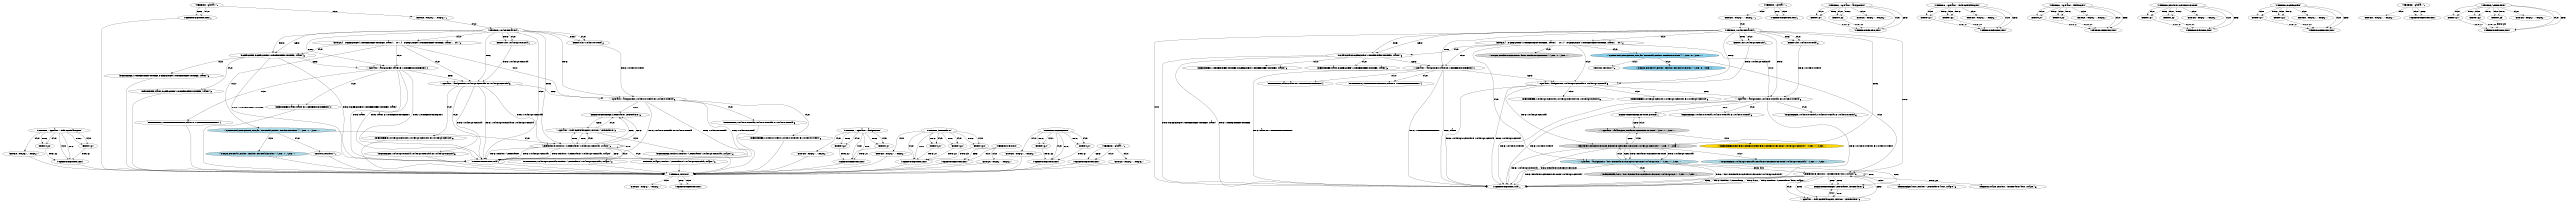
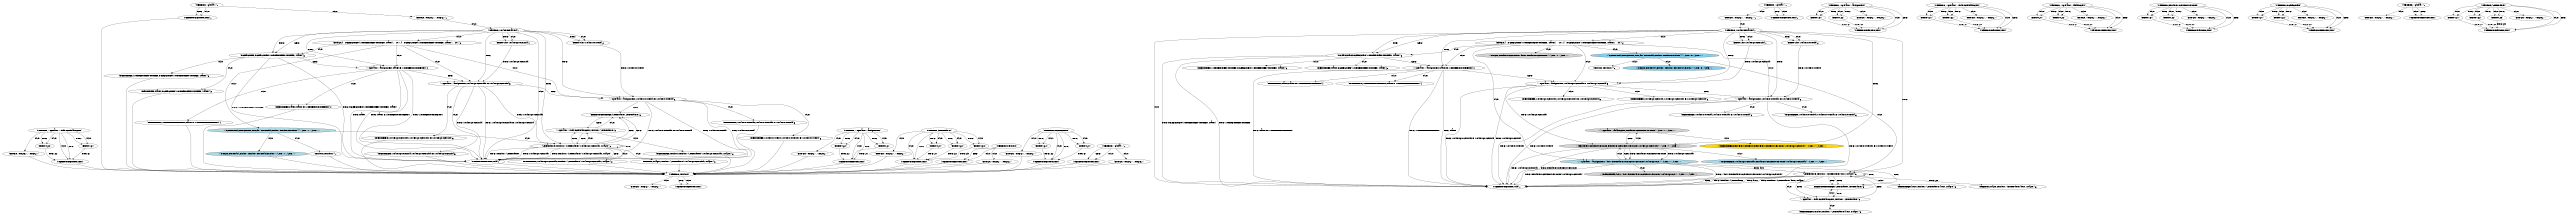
  digraph {
    edge [arrowhead=tee]
    n1 [label=<(METHOD,sessions)>]
    n2 [label=<(BLOCK,&lt;empty&gt;,&lt;empty&gt;)>]
    n3 [label=<(METHOD_RETURN,ANY)>]
    n4 [label=<(METHOD,&lt;global&gt;)<SUB>1</SUB>>]
    n5 [label=<(BLOCK,&lt;empty&gt;,&lt;empty&gt;)<SUB>1</SUB>>]
    n6 [label=<(METHOD_RETURN,ANY)<SUB>1</SUB>>]
    n7 [label=<(METHOD,WorkerRestarted)<SUB>1</SUB>>]
    n8 [label=<(PARAM,int worker_process_id)<SUB>1</SUB>>]
    n9 [label=<(PARAM,int worker_route_id)<SUB>2</SUB>>]
    n10 [label=<(BLOCK,{   DCHECK_EQ(WORKER_TERMINATED, state_);    st...,{   DCHECK_EQ(WORKER_TERMINATED, state_);    st...)<SUB>2</SUB>>]
    n11 [label=<(DCHECK_EQ,DCHECK_EQ(WORKER_TERMINATED, state_))<SUB>3</SUB>>]
    n12 [label=<(&lt;operator&gt;.assignment,state_ = WORKER_NOT_READY)<SUB>4</SUB>>]
    n13 [label=<(&lt;operator&gt;.assignment,worker_process_id_ = worker_process_id)<SUB>5</SUB>>]
    n14 [label=<(&lt;operator&gt;.assignment,worker_route_id_ = worker_route_id)<SUB>6</SUB>>]
    n15 [fillcolor=lightgrey label="<(RenderProcessHost.FromID,RenderProcessHost::FromID(worker_process_id_))<SUB>7</SUB>>" style=filled]
    n16 [label=<(SetRenderer,session-&gt;SetRenderer(host, nullptr))<SUB>9</SUB>>]
    n17 [label=<(METHOD_RETURN,void)<SUB>1</SUB>>]
    n18 [fillcolor=lightgrey label="<(LOCAL,RenderProcessHost* host: RenderProcessHost*)<SUB>7</SUB>>" style=filled]
    n19 [fillcolor=lightblue label="<(&lt;operator&gt;.assignment,* host = RenderProcessHost::FromID(worker_proce...)<SUB>7</SUB>>" style=filled]
    n20 [fillcolor=skyblue label="<(CONTROL_STRUCTURE,FOR,for (DevToolsSession* session:sessions()))<SUB>8</SUB>>" style=filled]
    n21 [label=<(IDENTIFIER,WORKER_TERMINATED,DCHECK_EQ(WORKER_TERMINATED, state_))<SUB>3</SUB>>]
    n22 [label=<(IDENTIFIER,state_,DCHECK_EQ(WORKER_TERMINATED, state_))<SUB>3</SUB>>]
    n23 [label=<(IDENTIFIER,state_,state_ = WORKER_NOT_READY)<SUB>4</SUB>>]
    n24 [label=<(IDENTIFIER,WORKER_NOT_READY,state_ = WORKER_NOT_READY)<SUB>4</SUB>>]
    n25 [label=<(IDENTIFIER,worker_process_id_,worker_process_id_ = worker_process_id)<SUB>5</SUB>>]
    n26 [label=<(IDENTIFIER,worker_process_id,worker_process_id_ = worker_process_id)<SUB>5</SUB>>]
    n27 [label=<(IDENTIFIER,worker_route_id_,worker_route_id_ = worker_route_id)<SUB>6</SUB>>]
    n28 [label=<(IDENTIFIER,worker_route_id,worker_route_id_ = worker_route_id)<SUB>6</SUB>>]
-   n29 [label=<(FIELD_IDENTIFIER,FromID,FromID)<SUB>7</SUB>>]
    n30 [fillcolor=lightgrey label="<(&lt;operator&gt;.fieldAccess,RenderProcessHost::FromID)<SUB>7</SUB>>" style=filled]
    n31 [fillcolor=lightblue label="<(IDENTIFIER,worker_process_id_,RenderProcessHost::FromID(worker_process_id_))<SUB>7</SUB>>" style=filled]
    n32 [label=<(FIELD_IDENTIFIER,SetRenderer,SetRenderer)<SUB>9</SUB>>]
    n33 [label=<(&lt;operator&gt;.indirectFieldAccess,session-&gt;SetRenderer)<SUB>9</SUB>>]
    n34 [label=<(IDENTIFIER,host,session-&gt;SetRenderer(host, nullptr))<SUB>9</SUB>>]
    n35 [label=<(LITERAL,nullptr,session-&gt;SetRenderer(host, nullptr))<SUB>9</SUB>>]
    n36 [fillcolor=lightgrey label="<(IDENTIFIER,host,* host = RenderProcessHost::FromID(worker_proce...)<SUB>7</SUB>>" style=filled]
    n37 [label=<(sessions,sessions())<SUB>8</SUB>>]
    n38 [fillcolor=skyblue label="<(LOCAL,DevToolsSession* session: DevToolsSession*)<SUB>8</SUB>>" style=filled]
    n39 [fillcolor=gold label="<(IDENTIFIER,RenderProcessHost,RenderProcessHost::FromID(worker_process_id_))<SUB>7</SUB>>" style=filled]
+   n40 [label=<(IDENTIFIER,session,session-&gt;SetRenderer(host, nullptr))<SUB>9</SUB>>]
    n41 [label=<(METHOD,&lt;operator&gt;.assignment)>]
    n42 [label=<(PARAM,p1)>]
    n43 [label=<(PARAM,p2)>]
    n44 [label=<(BLOCK,&lt;empty&gt;,&lt;empty&gt;)>]
    n45 [label=<(METHOD_RETURN,ANY)>]
    n46 [label=<(METHOD,&lt;operator&gt;.indirectFieldAccess)>]
    n47 [label=<(PARAM,p1)>]
    n48 [label=<(PARAM,p2)>]
    n49 [label=<(BLOCK,&lt;empty&gt;,&lt;empty&gt;)>]
    n50 [label=<(METHOD_RETURN,ANY)>]
    n51 [label=<(METHOD,&lt;operator&gt;.fieldAccess)>]
    n52 [label=<(PARAM,p1)>]
    n53 [label=<(PARAM,p2)>]
    n54 [label=<(BLOCK,&lt;empty&gt;,&lt;empty&gt;)>]
    n55 [label=<(METHOD_RETURN,ANY)>]
    n56 [label=<(METHOD,RenderProcessHost.FromID)>]
    n57 [label=<(PARAM,p1)>]
    n58 [label=<(PARAM,p2)>]
    n59 [label=<(BLOCK,&lt;empty&gt;,&lt;empty&gt;)>]
    n60 [label=<(METHOD_RETURN,ANY)>]
    n61 [label=<(METHOD,DCHECK_EQ)>]
    n62 [label=<(PARAM,p1)>]
    n63 [label=<(PARAM,p2)>]
    n64 [label=<(BLOCK,&lt;empty&gt;,&lt;empty&gt;)>]
    n65 [label=<(METHOD_RETURN,ANY)>]
    n66 [label=<(METHOD,&lt;global&gt;)<SUB>1</SUB>>]
    n67 [label=<(BLOCK,&lt;empty&gt;,&lt;empty&gt;)>]
    n68 [label=<(METHOD_RETURN,ANY)>]
    n69 [label=<(METHOD,SetRenderer)>]
    n70 [label=<(PARAM,p1)>]
    n71 [label=<(PARAM,p2)>]
    n72 [label=<(PARAM,p3)>]
    n73 [label=<(BLOCK,&lt;empty&gt;,&lt;empty&gt;)>]
    n74 [label=<(METHOD_RETURN,ANY)>]
    n75 [label=<(METHOD,&lt;operator&gt;.indirectFieldAccess)>]
    n76 [label=<(PARAM,p1)>]
    n77 [label=<(PARAM,p2)>]
    n78 [label=<(BLOCK,&lt;empty&gt;,&lt;empty&gt;)>]
    n79 [label=<(METHOD_RETURN,ANY)>]
    n80 [label=<(METHOD,&lt;global&gt;)<SUB>1</SUB>>]
    n81 [label=<(BLOCK,&lt;empty&gt;,&lt;empty&gt;)<SUB>1</SUB>>]
    n82 [label=<(METHOD_RETURN,ANY)<SUB>1</SUB>>]
    n83 [label=<(METHOD,WorkerRestarted)<SUB>1</SUB>>]
    n84 [label=<(PARAM,int worker_process_id)<SUB>1</SUB>>]
    n85 [label=<(PARAM,int worker_route_id)<SUB>2</SUB>>]
    n86 [label=<(BLOCK,{   DCHECK_EQ(WORKER_TERMINATED, state_);    st...,{   DCHECK_EQ(WORKER_TERMINATED, state_);    st...)<SUB>2</SUB>>]
    n87 [label=<(DCHECK_EQ,DCHECK_EQ(WORKER_TERMINATED, state_))<SUB>3</SUB>>]
    n88 [label=<(&lt;operator&gt;.assignment,state_ = WORKER_NOT_READY)<SUB>4</SUB>>]
    n89 [label=<(&lt;operator&gt;.assignment,worker_process_id_ = worker_process_id)<SUB>5</SUB>>]
    n90 [label=<(&lt;operator&gt;.assignment,worker_route_id_ = worker_route_id)<SUB>6</SUB>>]
    n91 [label=<(SetRenderer,session-&gt;SetRenderer(worker_process_id_, nullptr))<SUB>8</SUB>>]
    n92 [label=<(METHOD_RETURN,void)<SUB>1</SUB>>]
    n93 [fillcolor=lightblue label="<(CONTROL_STRUCTURE,FOR,for (DevToolsSession* session:sessions()))<SUB>7</SUB>>" style=filled]
    n94 [label=<(IDENTIFIER,WORKER_TERMINATED,DCHECK_EQ(WORKER_TERMINATED, state_))<SUB>3</SUB>>]
    n95 [label=<(IDENTIFIER,state_,DCHECK_EQ(WORKER_TERMINATED, state_))<SUB>3</SUB>>]
    n96 [label=<(IDENTIFIER,state_,state_ = WORKER_NOT_READY)<SUB>4</SUB>>]
    n97 [label=<(IDENTIFIER,WORKER_NOT_READY,state_ = WORKER_NOT_READY)<SUB>4</SUB>>]
    n98 [label=<(IDENTIFIER,worker_process_id_,worker_process_id_ = worker_process_id)<SUB>5</SUB>>]
    n99 [label=<(IDENTIFIER,worker_process_id,worker_process_id_ = worker_process_id)<SUB>5</SUB>>]
    n100 [label=<(IDENTIFIER,worker_route_id_,worker_route_id_ = worker_route_id)<SUB>6</SUB>>]
    n101 [label=<(IDENTIFIER,worker_route_id,worker_route_id_ = worker_route_id)<SUB>6</SUB>>]
    n102 [label=<(FIELD_IDENTIFIER,SetRenderer,SetRenderer)<SUB>8</SUB>>]
    n103 [label=<(&lt;operator&gt;.indirectFieldAccess,session-&gt;SetRenderer)<SUB>8</SUB>>]
    n104 [label=<(IDENTIFIER,worker_process_id_,session-&gt;SetRenderer(worker_process_id_, nullptr))<SUB>8</SUB>>]
    n105 [label=<(LITERAL,nullptr,session-&gt;SetRenderer(worker_process_id_, nullptr))<SUB>8</SUB>>]
    n106 [label=<(sessions,sessions())<SUB>7</SUB>>]
    n107 [fillcolor=lightblue label="<(LOCAL,DevToolsSession* session: DevToolsSession*)<SUB>7</SUB>>" style=filled]
    n108 [label=<(IDENTIFIER,session,session-&gt;SetRenderer(worker_process_id_, nullptr))<SUB>8</SUB>>]
    n109 [label=<(METHOD,&lt;operator&gt;.assignment)>]
    n110 [label=<(PARAM,p1)>]
    n111 [label=<(PARAM,p2)>]
    n112 [label=<(BLOCK,&lt;empty&gt;,&lt;empty&gt;)>]
    n113 [label=<(METHOD_RETURN,ANY)>]
    n114 [label=<(METHOD,SetRenderer)>]
    n115 [label=<(PARAM,p1)>]
    n116 [label=<(PARAM,p2)>]
    n117 [label=<(PARAM,p3)>]
    n118 [label=<(BLOCK,&lt;empty&gt;,&lt;empty&gt;)>]
    n119 [label=<(METHOD_RETURN,ANY)>]
    n120 [label=<(METHOD,sessions)>]
    n121 [label=<(BLOCK,&lt;empty&gt;,&lt;empty&gt;)>]
    n122 [label=<(METHOD_RETURN,ANY)>]
    n123 [label=<(METHOD,DCHECK_EQ)>]
    n124 [label=<(PARAM,p1)>]
    n125 [label=<(PARAM,p2)>]
    n126 [label=<(BLOCK,&lt;empty&gt;,&lt;empty&gt;)>]
    n127 [label=<(METHOD_RETURN,ANY)>]
    n128 [label=<(METHOD,&lt;global&gt;)<SUB>1</SUB>>]
    n129 [label=<(BLOCK,&lt;empty&gt;,&lt;empty&gt;)>]
    n130 [label=<(METHOD_RETURN,ANY)>]
    n1 -> n2 [label="AST: "]
    n1 -> n3 [label="AST: "]
    n1 -> n3 [label="CFG: "]
    n4 -> n5 [arrowhead=diamond label="AST: "]
    n4 -> n6 [label="AST: "]
    n4 -> n6 [label="CFG: "]
    n5 -> n7 [label="AST: "]
    n7 -> n8 [arrowhead=diamond label="AST: "]
    n7 -> n8 [label="DDG: "]
    n7 -> n9 [arrowhead=diamond label="AST: "]
    n7 -> n9 [arrowhead=diamond label="DDG: "]
    n7 -> n10 [label="AST: "]
    n7 -> n11 [arrowhead=diamond label="CFG: "]
    n7 -> n11 [label="DDG: "]
    n7 -> n12 [label="DDG: "]
    n7 -> n13 [label="DDG: "]
    n7 -> n14 [arrowhead=diamond label="DDG: "]
    n7 -> n15 [arrowhead=diamond label="DDG: "]
    n7 -> n16 [arrowhead=diamond label="DDG: "]
    n7 -> n17 [label="AST: "]
    n8 -> n13 [arrowhead=diamond label="DDG: worker_process_id"]
    n9 -> n14 [arrowhead=diamond label="DDG: worker_route_id"]
    n10 -> n11 [arrowhead=diamond label="AST: "]
    n10 -> n12 [label="AST: "]
    n10 -> n13 [label="AST: "]
    n10 -> n14 [label="AST: "]
    n10 -> n18 [arrowhead=diamond label="AST: "]
    n10 -> n19 [label="AST: "]
    n10 -> n20 [label="AST: "]
    n11 -> n12 [arrowhead=diamond label="CFG: "]
    n11 -> n17 [label="DDG: DCHECK_EQ(WORKER_TERMINATED, state_)"]
    n11 -> n17 [arrowhead=diamond label="DDG: WORKER_TERMINATED"]
    n11 -> n21 [arrowhead=diamond label="AST: "]
    n11 -> n22 [label="AST: "]
    n12 -> n13 [label="CFG: "]
    n12 -> n17 [arrowhead=diamond label="DDG: state_"]
    n12 -> n17 [arrowhead=diamond label="DDG: state_ = WORKER_NOT_READY"]
    n12 -> n17 [arrowhead=diamond label="DDG: WORKER_NOT_READY"]
    n12 -> n23 [label="AST: "]
    n12 -> n24 [arrowhead=diamond label="AST: "]
    n13 -> n14 [label="CFG: "]
    n13 -> n15 [label="DDG: worker_process_id_"]
    n13 -> n17 [label="DDG: worker_process_id"]
    n13 -> n17 [arrowhead=diamond label="DDG: worker_process_id_ = worker_process_id"]
    n13 -> n25 [arrowhead=diamond label="AST: "]
    n13 -> n26 [label="AST: "]
    n14 -> n17 [label="DDG: worker_route_id"]
    n14 -> n17 [label="DDG: worker_route_id_ = worker_route_id"]
    n14 -> n17 [arrowhead=diamond label="DDG: worker_route_id_"]
    n14 -> n27 [arrowhead=diamond label="AST: "]
    n14 -> n28 [label="AST: "]
-   n14 -> n29 [arrowhead=diamond label="CFG: "]
    n15 -> n17 [arrowhead=diamond label="DDG: RenderProcessHost::FromID"]
    n15 -> n17 [label="DDG: worker_process_id_"]
    n15 -> n19 [label="CFG: "]
    n15 -> n19 [arrowhead=diamond label="DDG: RenderProcessHost::FromID"]
    n15 -> n19 [arrowhead=diamond label="DDG: worker_process_id_"]
    n15 -> n30 [label="AST: "]
    n15 -> n31 [arrowhead=diamond label="AST: "]
    n16 -> n16 [label="CDG: "]
    n16 -> n17 [arrowhead=diamond label="CFG: "]
    n16 -> n17 [arrowhead=diamond label="DDG: session-&gt;SetRenderer"]
    n16 -> n17 [arrowhead=diamond label="DDG: host"]
    n16 -> n17 [label="DDG: session-&gt;SetRenderer(host, nullptr)"]
    n16 -> n32 [label="CFG: "]
    n16 -> n32 [label="CDG: "]
    n16 -> n33 [label="AST: "]
    n16 -> n33 [label="CDG: "]
    n16 -> n34 [label="AST: "]
    n16 -> n35 [label="DDG: p2"]
    n19 -> n15 [label="AST: "]
    n19 -> n16 [label="DDG: host"]
    n19 -> n17 [label="DDG: RenderProcessHost::FromID(worker_process_id_)"]
    n19 -> n17 [label="DDG: * host = RenderProcessHost::FromID(worker_process_id_)"]
    n19 -> n32 [arrowhead=diamond label="CFG: "]
    n19 -> n36 [label="AST: "]
    n20 -> n16 [arrowhead=diamond label="AST: "]
    n20 -> n37 [label="AST: "]
    n20 -> n38 [arrowhead=diamond label="AST: "]
-   n29 -> n30 [arrowhead=diamond label="CFG: "]
    n30 -> n15 [label="CFG: "]
-   n30 -> n29 [label="AST: "]
    n30 -> n39 [arrowhead=diamond label="AST: "]
    n32 -> n33 [arrowhead=diamond label="CFG: "]
    n33 -> n16 [arrowhead=diamond label="CFG: "]
    n33 -> n32 [arrowhead=diamond label="AST: "]
+   n33 -> n40 [arrowhead=diamond label="AST: "]
    n41 -> n42 [arrowhead=diamond label="AST: "]
    n41 -> n42 [arrowhead=diamond label="DDG: "]
    n41 -> n43 [arrowhead=diamond label="AST: "]
    n41 -> n43 [label="DDG: "]
    n41 -> n44 [label="AST: "]
    n41 -> n45 [label="AST: "]
    n41 -> n45 [label="CFG: "]
    n42 -> n45 [label="DDG: p1"]
    n43 -> n45 [label="DDG: p2"]
    n46 -> n47 [arrowhead=diamond label="AST: "]
    n46 -> n47 [label="DDG: "]
    n46 -> n48 [arrowhead=diamond label="AST: "]
    n46 -> n48 [arrowhead=diamond label="DDG: "]
    n46 -> n49 [arrowhead=diamond label="AST: "]
    n46 -> n50 [label="AST: "]
    n46 -> n50 [label="CFG: "]
    n47 -> n50 [arrowhead=diamond label="DDG: p1"]
    n48 -> n50 [label="DDG: p2"]
    n51 -> n52 [label="AST: "]
    n51 -> n52 [label="DDG: "]
    n51 -> n53 [arrowhead=diamond label="AST: "]
    n51 -> n53 [arrowhead=diamond label="DDG: "]
    n51 -> n54 [label="AST: "]
    n51 -> n55 [label="AST: "]
    n51 -> n55 [arrowhead=diamond label="CFG: "]
    n52 -> n55 [arrowhead=diamond label="DDG: p1"]
    n53 -> n55 [label="DDG: p2"]
    n56 -> n57 [arrowhead=diamond label="AST: "]
    n56 -> n57 [arrowhead=diamond label="DDG: "]
    n56 -> n58 [label="AST: "]
    n56 -> n58 [label="DDG: "]
    n56 -> n59 [arrowhead=diamond label="AST: "]
    n56 -> n60 [label="AST: "]
    n56 -> n60 [label="CFG: "]
    n57 -> n60 [label="DDG: p1"]
    n58 -> n60 [label="DDG: p2"]
    n61 -> n62 [label="AST: "]
    n61 -> n62 [arrowhead=diamond label="DDG: "]
    n61 -> n63 [arrowhead=diamond label="AST: "]
    n61 -> n63 [arrowhead=diamond label="DDG: "]
    n61 -> n64 [arrowhead=diamond label="AST: "]
    n61 -> n65 [arrowhead=diamond label="AST: "]
    n61 -> n65 [arrowhead=diamond label="CFG: "]
    n62 -> n65 [arrowhead=diamond label="DDG: p1"]
    n63 -> n65 [arrowhead=diamond label="DDG: p2"]
    n66 -> n67 [label="AST: "]
    n66 -> n68 [arrowhead=diamond label="AST: "]
    n66 -> n68 [label="CFG: "]
    n69 -> n70 [label="AST: "]
    n69 -> n70 [arrowhead=diamond label="DDG: "]
    n69 -> n71 [label="AST: "]
    n69 -> n71 [arrowhead=diamond label="DDG: "]
    n69 -> n72 [label="AST: "]
    n69 -> n72 [label="DDG: "]
    n69 -> n73 [label="AST: "]
    n69 -> n74 [label="AST: "]
    n69 -> n74 [label="CFG: "]
    n70 -> n74 [label="DDG: p1"]
    n71 -> n74 [label="DDG: p2"]
    n72 -> n74 [label="DDG: p3"]
    n75 -> n76 [label="AST: "]
    n75 -> n76 [label="DDG: "]
    n75 -> n77 [label="AST: "]
    n75 -> n77 [arrowhead=diamond label="DDG: "]
    n75 -> n78 [arrowhead=diamond label="AST: "]
    n75 -> n79 [label="AST: "]
    n75 -> n79 [label="CFG: "]
    n76 -> n79 [label="DDG: p1"]
    n77 -> n79 [arrowhead=diamond label="DDG: p2"]
    n78 -> n1
    n79 -> n1 [arrowhead=diamond]
    n80 -> n81 [arrowhead=diamond label="AST: "]
    n80 -> n82 [label="AST: "]
    n80 -> n82 [label="CFG: "]
    n81 -> n83 [arrowhead=diamond label="AST: "]
    n82 -> n1 [arrowhead=diamond]
    n83 -> n84 [label="AST: "]
    n83 -> n84 [label="DDG: "]
    n83 -> n85 [arrowhead=diamond label="AST: "]
    n83 -> n85 [label="DDG: "]
    n83 -> n86 [arrowhead=diamond label="AST: "]
    n83 -> n87 [arrowhead=diamond label="CFG: "]
    n83 -> n87 [arrowhead=diamond label="DDG: "]
    n83 -> n88 [arrowhead=diamond label="DDG: "]
    n83 -> n89 [label="DDG: "]
    n83 -> n90 [label="DDG: "]
    n83 -> n91 [arrowhead=diamond label="DDG: "]
    n83 -> n92 [label="AST: "]
    n84 -> n89 [label="DDG: worker_process_id"]
    n85 -> n90 [arrowhead=diamond label="DDG: worker_route_id"]
    n86 -> n87 [label="AST: "]
    n86 -> n88 [label="AST: "]
    n86 -> n89 [arrowhead=diamond label="AST: "]
    n86 -> n90 [label="AST: "]
    n86 -> n93 [arrowhead=diamond label="AST: "]
    n87 -> n88 [label="CFG: "]
    n87 -> n92 [label="DDG: DCHECK_EQ(WORKER_TERMINATED, state_)"]
    n87 -> n92 [label="DDG: WORKER_TERMINATED"]
    n87 -> n94 [arrowhead=diamond label="AST: "]
    n87 -> n95 [label="AST: "]
    n88 -> n89 [arrowhead=diamond label="CFG: "]
    n88 -> n92 [arrowhead=diamond label="DDG: state_"]
    n88 -> n92 [arrowhead=diamond label="DDG: state_ = WORKER_NOT_READY"]
    n88 -> n92 [label="DDG: WORKER_NOT_READY"]
    n88 -> n96 [label="AST: "]
    n88 -> n97 [label="AST: "]
    n89 -> n90 [arrowhead=diamond label="CFG: "]
    n89 -> n91 [label="DDG: worker_process_id_"]
    n89 -> n92 [arrowhead=diamond label="DDG: worker_process_id"]
    n89 -> n92 [label="DDG: worker_process_id_ = worker_process_id"]
    n89 -> n98 [arrowhead=diamond label="AST: "]
    n89 -> n99 [label="AST: "]
    n90 -> n92 [label="DDG: worker_route_id"]
    n90 -> n92 [arrowhead=diamond label="DDG: worker_route_id_ = worker_route_id"]
    n90 -> n92 [arrowhead=diamond label="DDG: worker_route_id_"]
    n90 -> n100 [label="AST: "]
    n90 -> n101 [arrowhead=diamond label="AST: "]
    n90 -> n102 [label="CFG: "]
    n91 -> n91 [label="CDG: "]
    n91 -> n92 [arrowhead=diamond label="CFG: "]
    n91 -> n92 [label="DDG: session-&gt;SetRenderer"]
    n91 -> n92 [arrowhead=diamond label="DDG: worker_process_id_"]
    n91 -> n92 [arrowhead=diamond label="DDG: session-&gt;SetRenderer(worker_process_id_, nullptr)"]
    n91 -> n102 [arrowhead=diamond label="CFG: "]
    n91 -> n102 [label="CDG: "]
    n91 -> n103 [label="AST: "]
    n91 -> n103 [label="CDG: "]
    n91 -> n104 [label="AST: "]
    n91 -> n105 [arrowhead=diamond label="AST: "]
    n92 -> n1 [arrowhead=diamond]
    n93 -> n91 [arrowhead=diamond label="AST: "]
    n93 -> n106 [label="AST: "]
    n93 -> n107 [arrowhead=diamond label="AST: "]
    n94 -> n1 [arrowhead=diamond]
    n95 -> n1
    n96 -> n1 [arrowhead=diamond]
    n97 -> n1 [arrowhead=diamond]
    n98 -> n1 [arrowhead=diamond]
    n99 -> n1
    n100 -> n1
    n101 -> n1 [arrowhead=diamond]
    n102 -> n103 [label="CFG: "]
    n103 -> n91 [label="CFG: "]
    n103 -> n102 [label="AST: "]
    n103 -> n108 [arrowhead=diamond label="AST: "]
    n104 -> n1
    n105 -> n1 [arrowhead=diamond]
    n106 -> n1
    n107 -> n1 [arrowhead=diamond]
    n108 -> n1
    n109 -> n110 [arrowhead=diamond label="AST: "]
    n109 -> n110 [arrowhead=diamond label="DDG: "]
    n109 -> n111 [label="AST: "]
    n109 -> n111 [label="DDG: "]
    n109 -> n112 [arrowhead=diamond label="AST: "]
    n109 -> n113 [label="AST: "]
    n109 -> n113 [label="CFG: "]
    n110 -> n113 [label="DDG: p1"]
    n111 -> n113 [label="DDG: p2"]
    n112 -> n1 [arrowhead=diamond]
    n113 -> n1
    n114 -> n115 [arrowhead=diamond label="AST: "]
    n114 -> n115 [arrowhead=diamond label="DDG: "]
    n114 -> n116 [arrowhead=diamond label="AST: "]
    n114 -> n116 [label="DDG: "]
    n114 -> n117 [label="AST: "]
    n114 -> n117 [label="DDG: "]
    n114 -> n118 [arrowhead=diamond label="AST: "]
    n114 -> n119 [label="AST: "]
    n114 -> n119 [label="CFG: "]
    n115 -> n119 [label="DDG: p1"]
    n116 -> n119 [arrowhead=diamond label="DDG: p2"]
    n117 -> n119 [arrowhead=diamond label="DDG: p3"]
    n118 -> n1
    n119 -> n1 [arrowhead=diamond]
    n120 -> n121 [label="AST: "]
    n120 -> n122 [label="AST: "]
    n120 -> n122 [arrowhead=diamond label="CFG: "]
    n121 -> n1
    n122 -> n1 [arrowhead=diamond]
    n123 -> n124 [arrowhead=diamond label="AST: "]
    n123 -> n124 [arrowhead=diamond label="DDG: "]
    n123 -> n125 [label="AST: "]
    n123 -> n125 [label="DDG: "]
    n123 -> n126 [arrowhead=diamond label="AST: "]
    n123 -> n127 [label="AST: "]
    n123 -> n127 [label="CFG: "]
    n124 -> n127 [arrowhead=diamond label="DDG: p1"]
    n125 -> n127 [label="DDG: p2"]
    n126 -> n1
    n127 -> n1
    n128 -> n129 [arrowhead=diamond label="AST: "]
    n128 -> n130 [arrowhead=diamond label="AST: "]
    n128 -> n130 [arrowhead=diamond label="CFG: "]
    n129 -> n1
    n130 -> n1 [arrowhead=diamond]
  }
